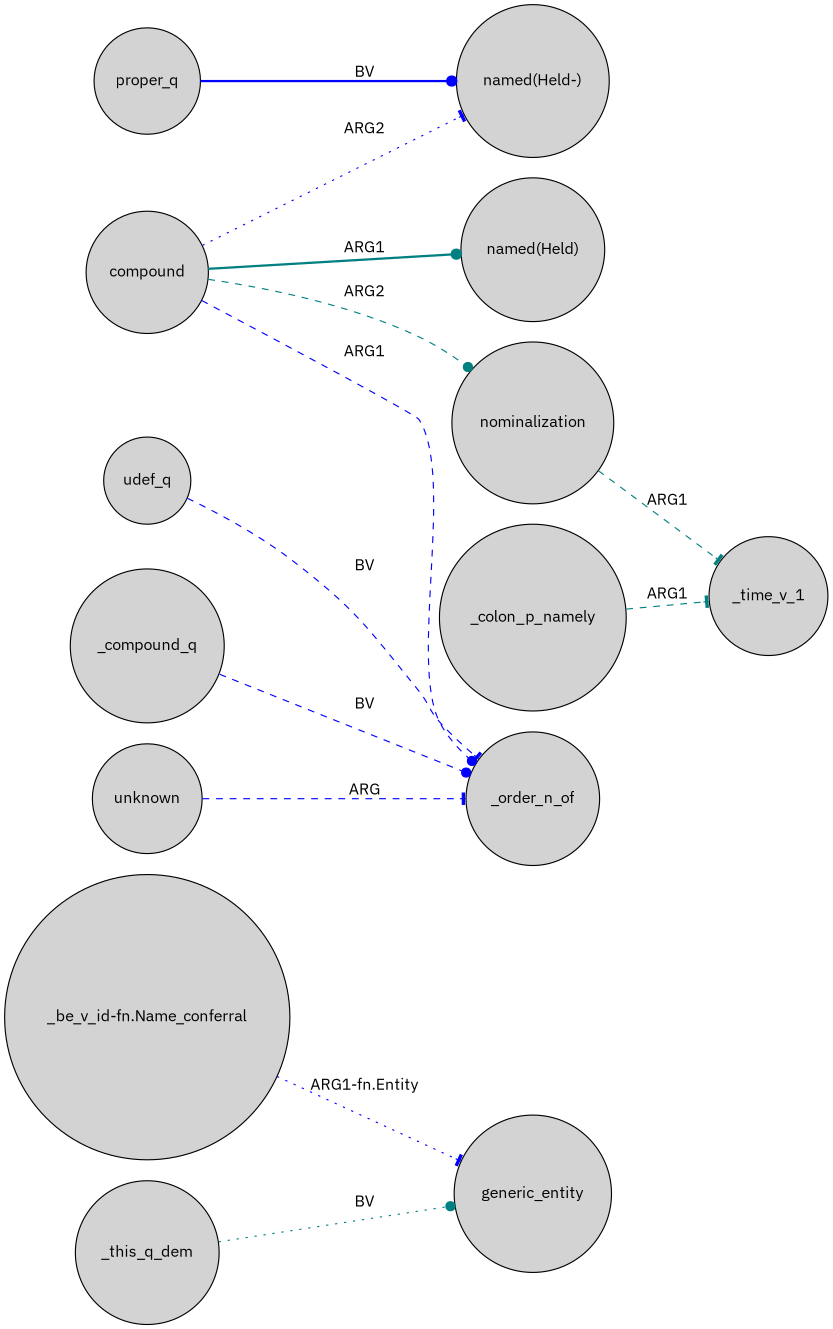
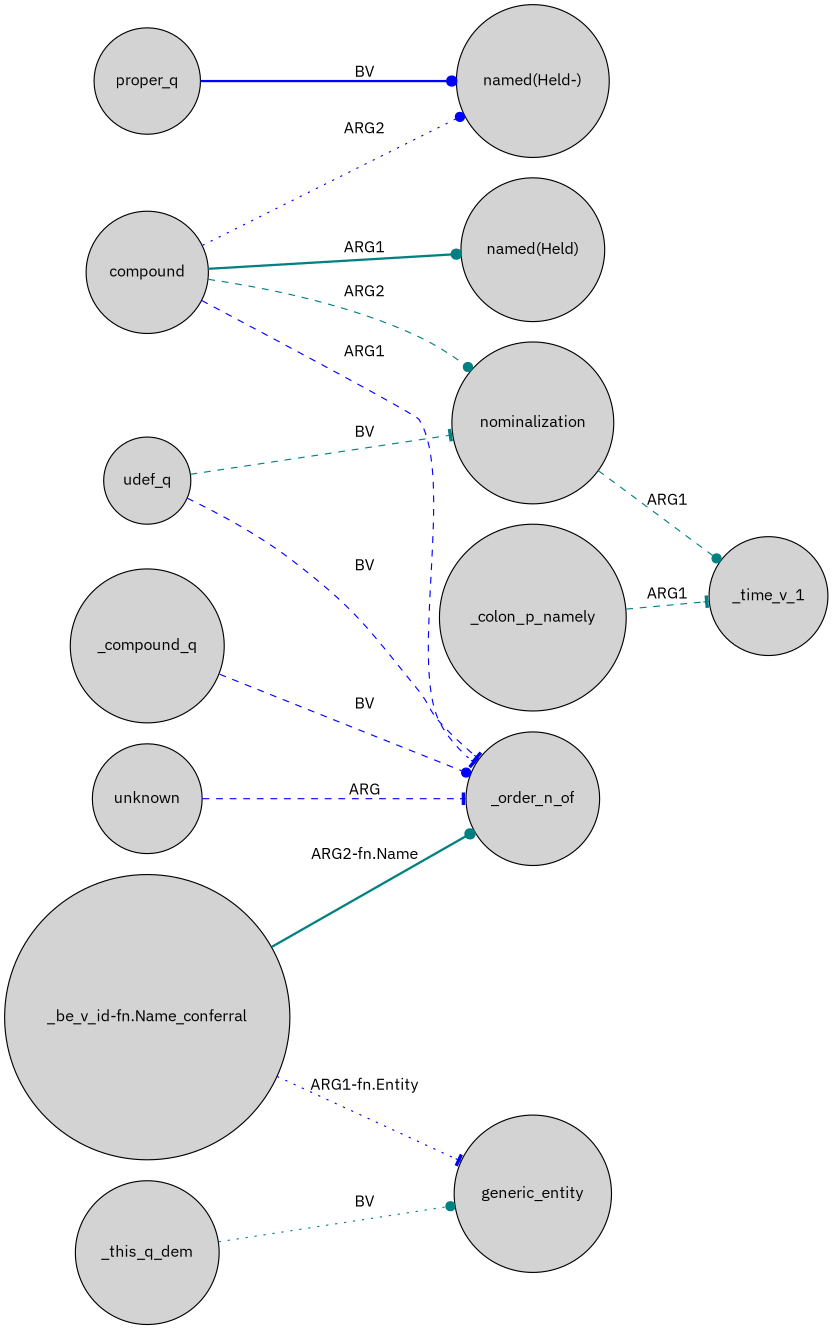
  digraph {
    fontname="IBM Plex Sans"
    rankdir=LR
    node [fontname="IBM Plex Sans" shape=circle style=filled]
    edge [arrowhead=dot color=blue fontname="IBM Plex Sans" style=dashed]
    n1 [label="named(Held-)"]
    proper_q
    udef_q
    _order_n_of
    nominalization
    _time_v_1
    compound
    "named(Held)"
    n9 [label=_compound_q]
    _this_q_dem
    generic_entity
    "_be_v_id-fn.Name_conferral"
    unknown
    _colon_p_namely
    proper_q -> n1 [label=BV style=bold]
    udef_q -> _order_n_of [arrowhead=tee label=BV]
-   nominalization -> _time_v_1 [arrowhead=tee color=teal label=ARG1]
-   compound -> n1 [arrowhead=tee label=ARG2 style=dotted]
-   compound -> _order_n_of [label=ARG1]
+   udef_q -> nominalization [arrowhead=tee color=teal label=BV]
+   nominalization -> _time_v_1 [color=teal label=ARG1]
+   compound -> n1 [label=ARG2 style=dotted]
+   compound -> _order_n_of [arrowhead=tee label=ARG1]
    compound -> nominalization [color=teal label=ARG2]
    compound -> "named(Held)" [color=teal label=ARG1 style=bold]
    n9 -> _order_n_of [label=BV]
    _this_q_dem -> generic_entity [color=teal label=BV style=dotted]
+   "_be_v_id-fn.Name_conferral" -> _order_n_of [color=teal label="ARG2-fn.Name" style=bold]
    "_be_v_id-fn.Name_conferral" -> generic_entity [arrowhead=tee label="ARG1-fn.Entity" style=dotted]
    unknown -> _order_n_of [arrowhead=tee label=ARG]
    _colon_p_namely -> _time_v_1 [arrowhead=tee color=teal label=ARG1]
  }
